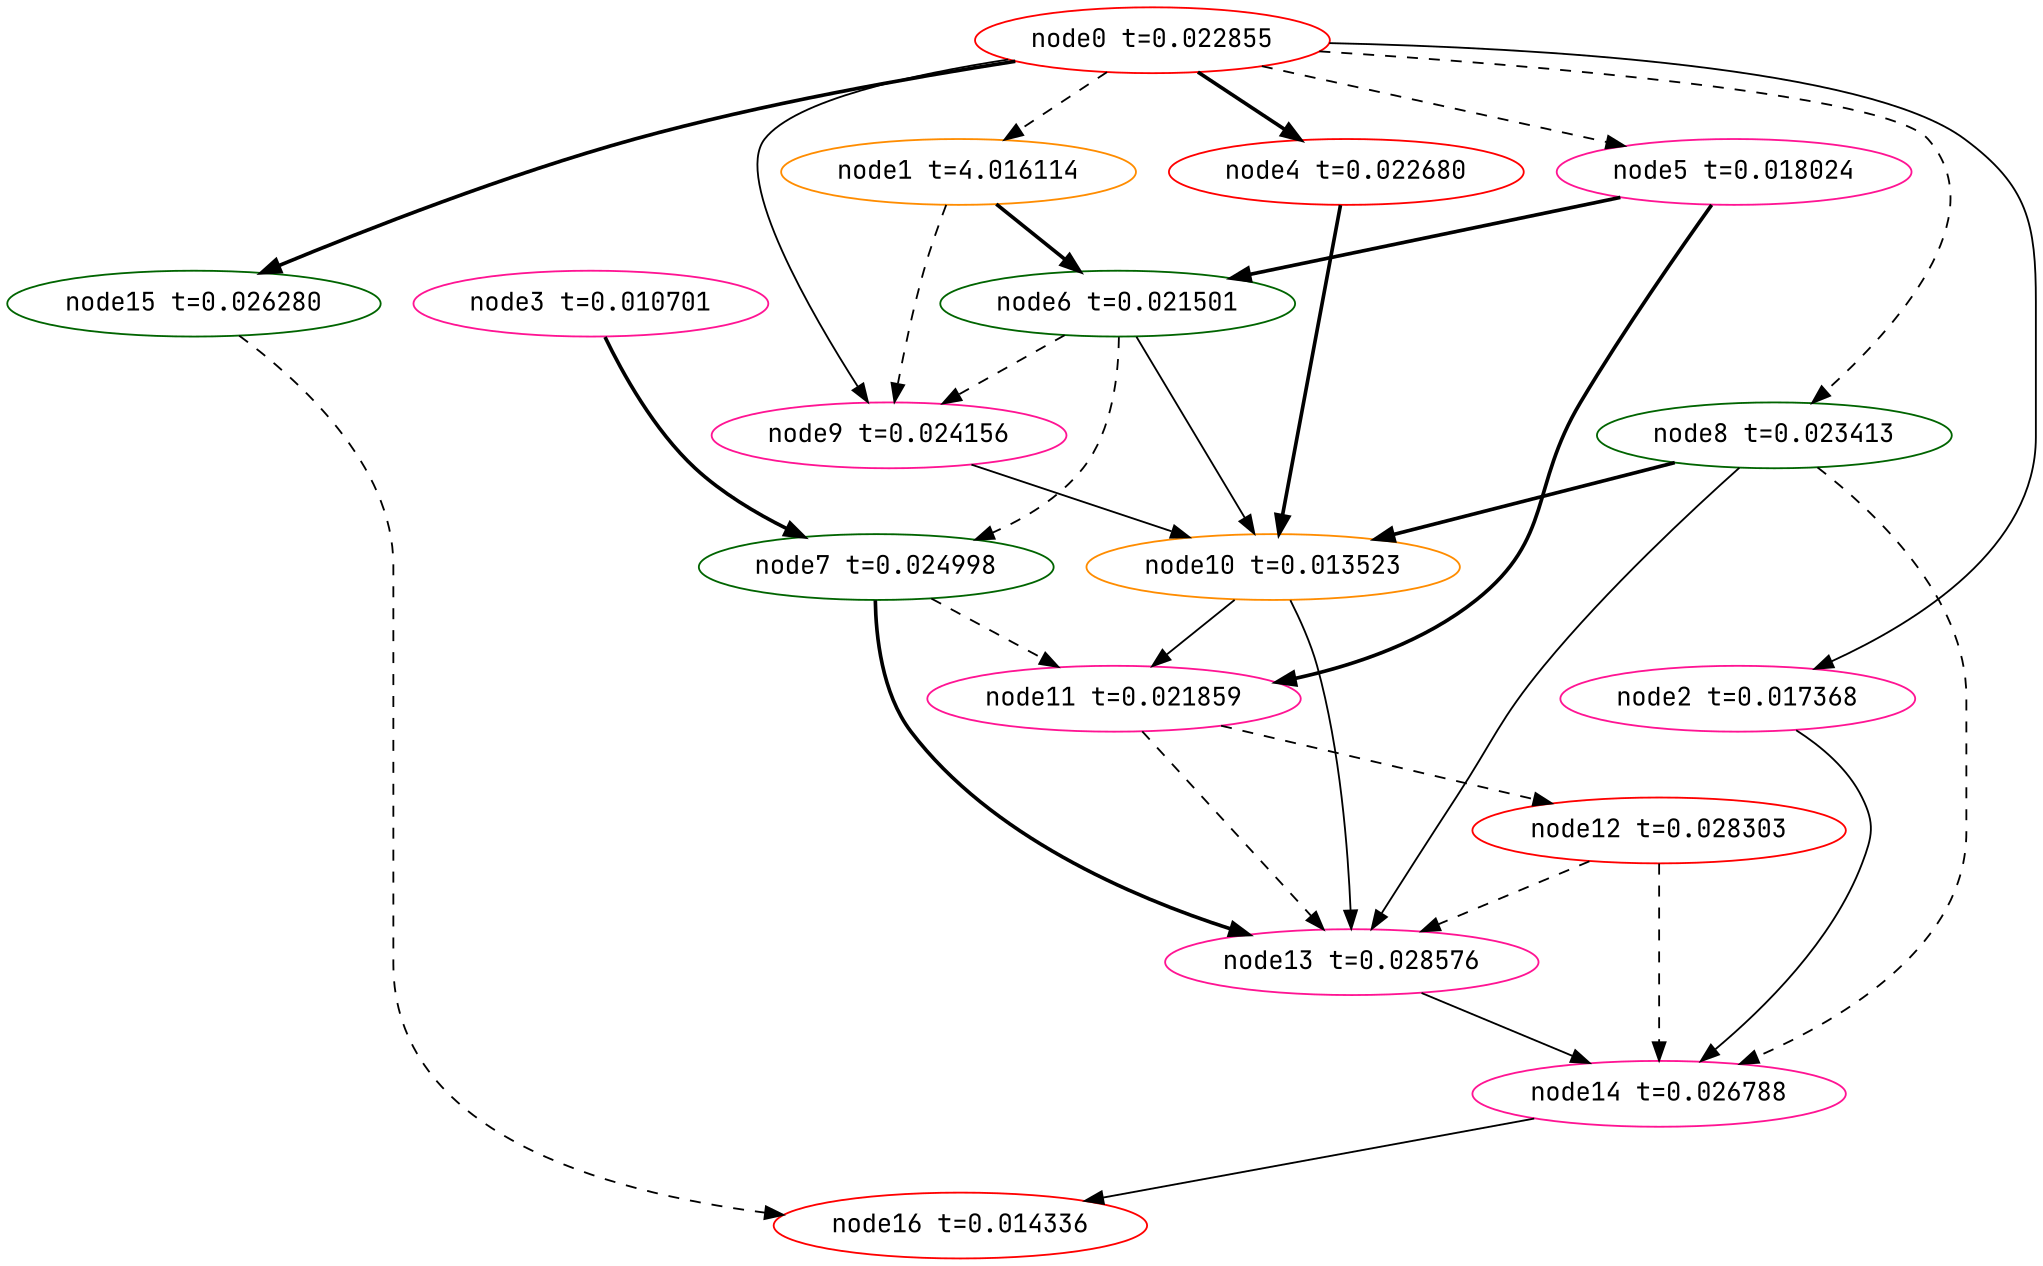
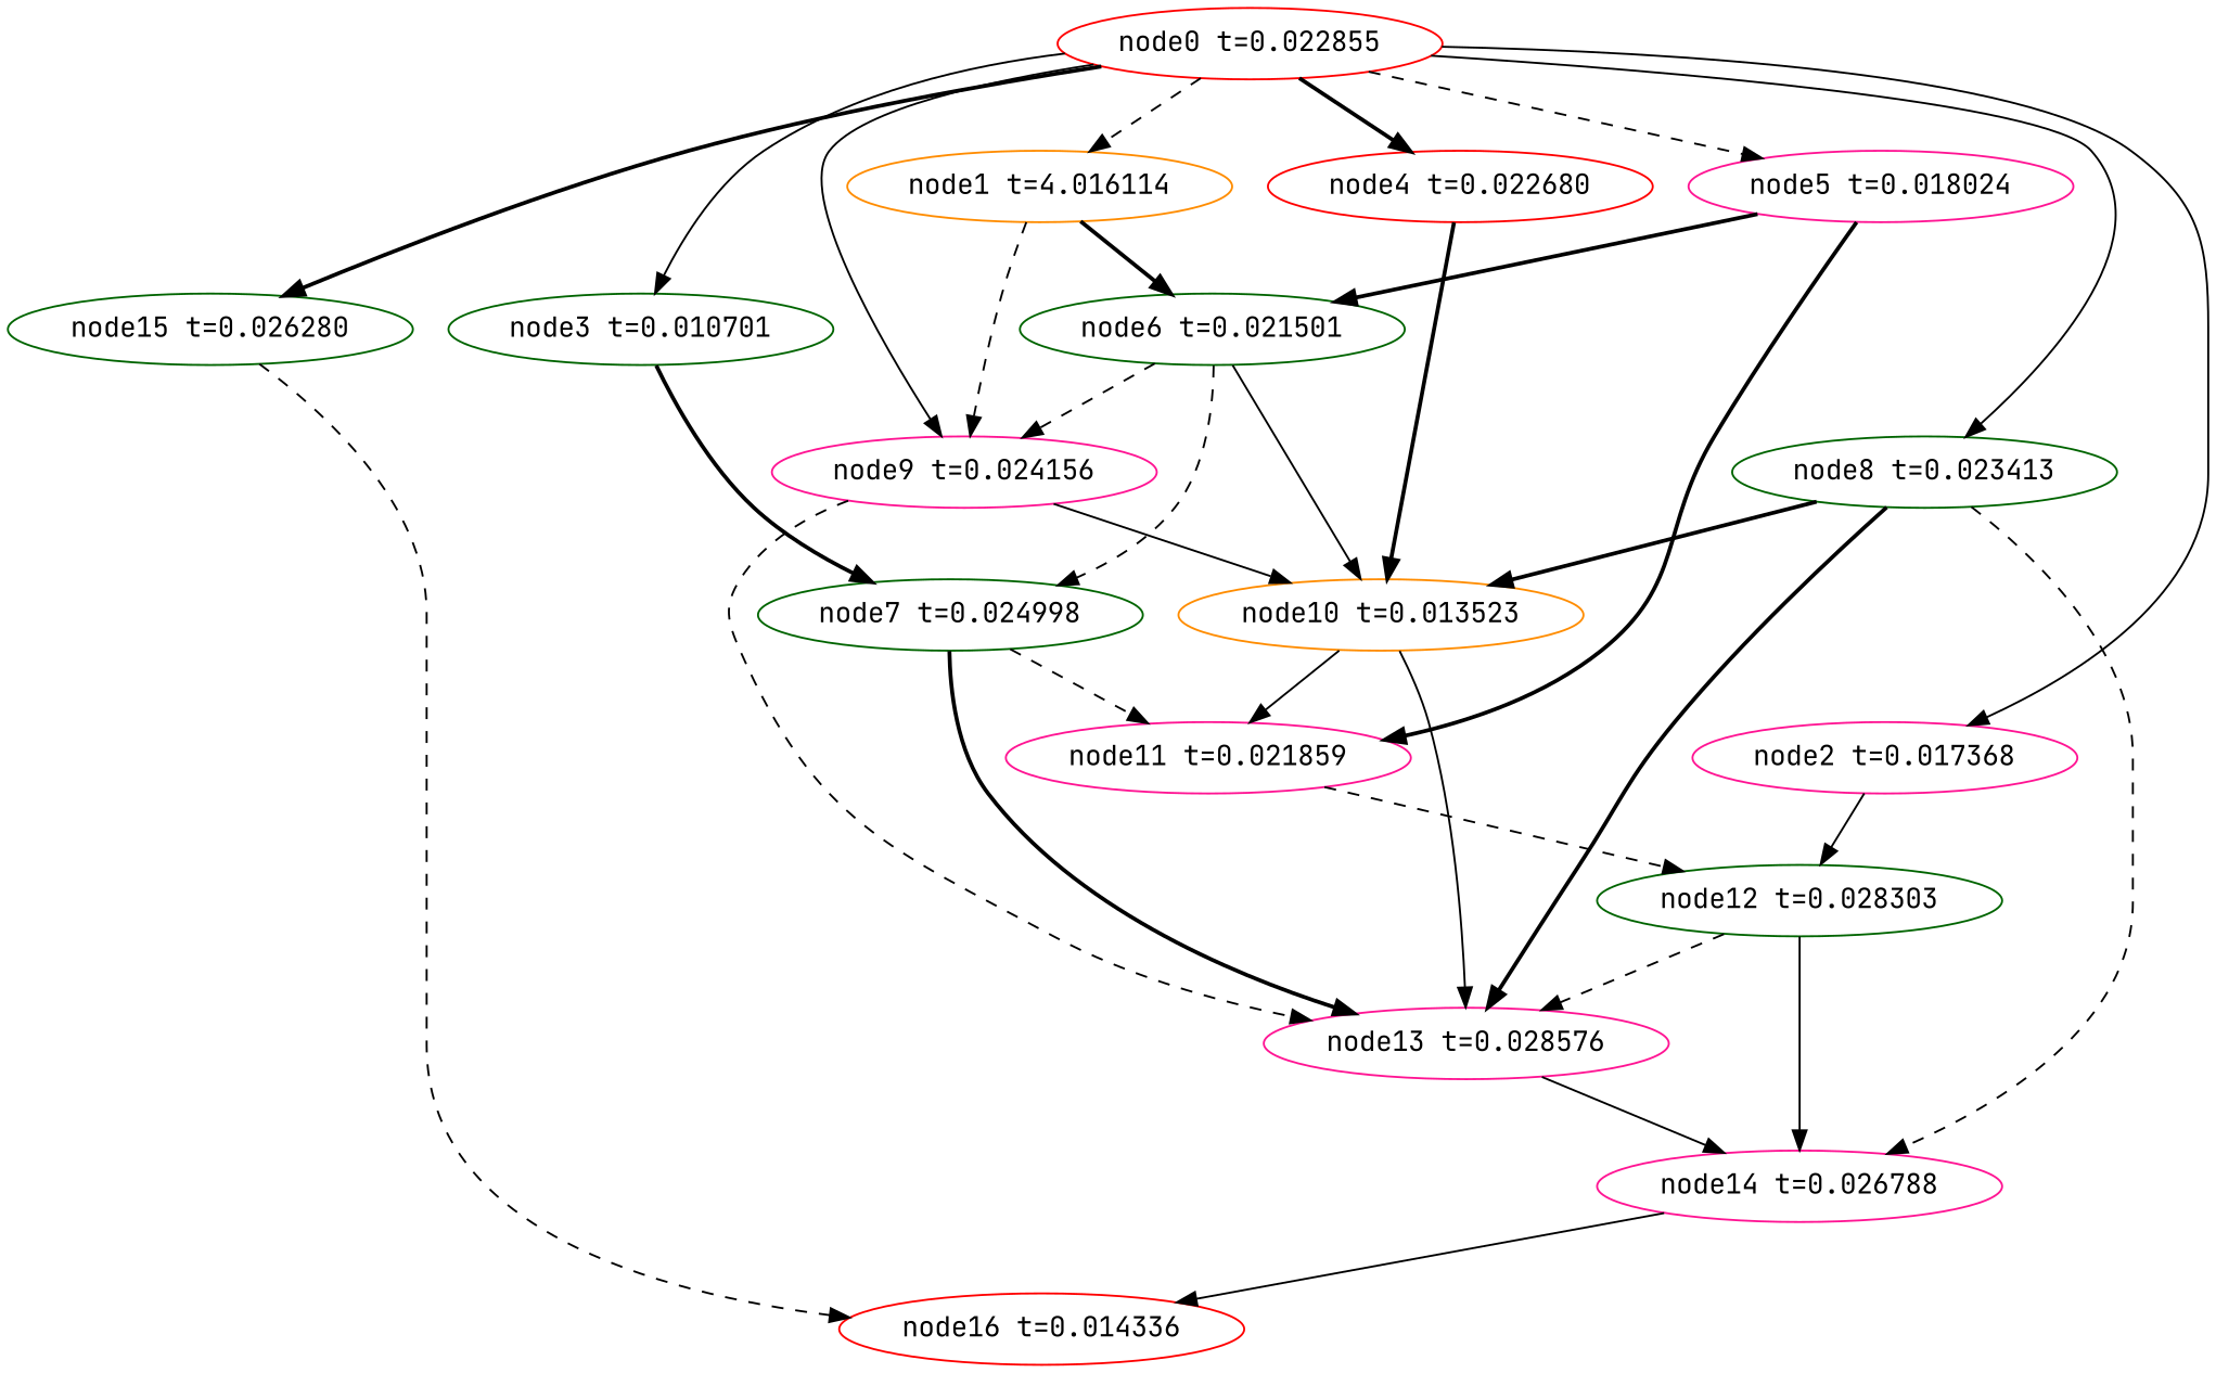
  digraph {
    fontname="JetBrains Mono"
    node [color=deeppink fontname="JetBrains Mono"]
    edge [fontname="JetBrains Mono" style=dashed]
    n1 [color=red label="node16 t=0.014336"]
    n2 [color=darkgreen label="node15 t=0.026280"]
    n3 [label="node14 t=0.026788"]
    n4 [label="node13 t=0.028576"]
-   n5 [color=red label="node12 t=0.028303"]
+   n5 [color=darkgreen label="node12 t=0.028303"]
    n6 [label="node11 t=0.021859"]
    n7 [color=darkorange label="node10 t=0.013523"]
    n8 [label="node9 t=0.024156"]
    n9 [color=darkgreen label="node8 t=0.023413"]
    n10 [color=darkgreen label="node7 t=0.024998"]
    n11 [color=darkgreen label="node6 t=0.021501"]
    n12 [label="node5 t=0.018024"]
    n13 [color=red label="node4 t=0.022680"]
-   n14 [label="node3 t=0.010701"]
+   n14 [color=darkgreen label="node3 t=0.010701"]
    n15 [label="node2 t=0.017368"]
    n16 [color=darkorange label="node1 t=4.016114"]
    n17 [color=red label="node0 t=0.022855"]
    n2 -> n1
    n3 -> n1 [style=solid]
    n4 -> n3 [style=solid]
-   n5 -> n3
+   n5 -> n3 [style=solid]
    n5 -> n4
-   n6 -> n4
+   n8 -> n4
    n6 -> n5
    n7 -> n4 [style=solid]
    n7 -> n6 [style=solid]
    n8 -> n7 [style=solid]
    n9 -> n3
-   n9 -> n4 [style=solid]
+   n9 -> n4 [style=bold]
    n9 -> n7 [style=bold]
    n10 -> n4 [style=bold]
    n10 -> n6
    n11 -> n7 [style=solid]
    n11 -> n8
    n11 -> n10
    n12 -> n6 [style=bold]
    n12 -> n11 [style=bold]
    n13 -> n7 [style=bold]
    n14 -> n10 [style=bold]
-   n15 -> n3 [style=solid]
+   n15 -> n5 [style=solid]
    n16 -> n8
    n16 -> n11 [style=bold]
    n17 -> n2 [style=bold]
    n17 -> n8 [style=solid]
-   n17 -> n9
+   n17 -> n9 [style=solid]
    n17 -> n12
    n17 -> n13 [style=bold]
+   n17 -> n14 [style=solid]
    n17 -> n15 [style=solid]
    n17 -> n16
  }
